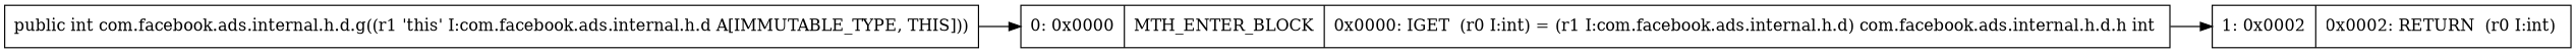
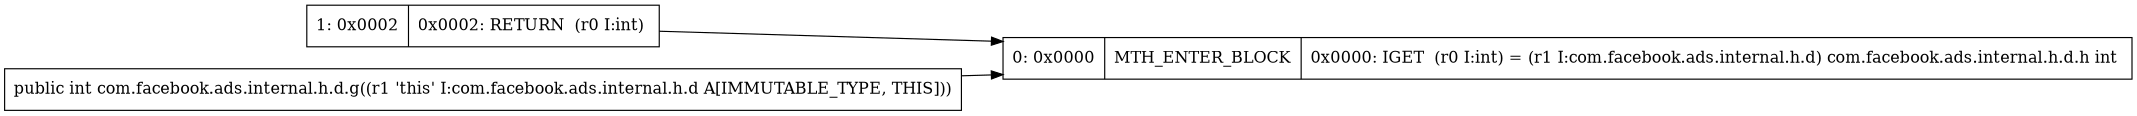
  digraph {
    rankdir=LR
    node [shape=record]
    n1 [label="{0\:\ 0x0000|MTH_ENTER_BLOCK\l|0x0000: IGET  (r0 I:int) = (r1 I:com.facebook.ads.internal.h.d) com.facebook.ads.internal.h.d.h int \l}"]
    n2 [label="{1\:\ 0x0002|0x0002: RETURN  (r0 I:int) \l}"]
    n3 [label="{public int com.facebook.ads.internal.h.d.g((r1 'this' I:com.facebook.ads.internal.h.d A[IMMUTABLE_TYPE, THIS])) }"]
-   n1 -> n2
+   n2 -> n1
    n3 -> n1
  }
